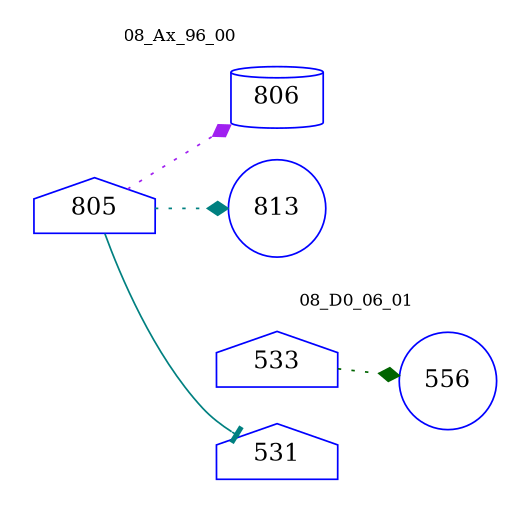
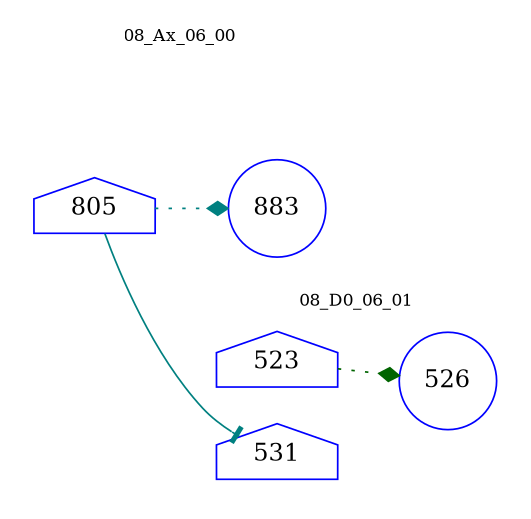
  digraph {
    rankdir=LR
    node [color=blue shape=house]
    edge [arrowhead=diamond color=teal style=dotted]
    n1 [label=805]
-   n2 [label=813 shape=circle]
-   n3 [label=806 shape=cylinder]
-   n4 [label=533]
-   n5 [label=556 shape=circle]
+   n2 [label=883 shape=circle]
+   n4 [label=523]
+   n5 [label=526 shape=circle]
    n6 [label=531]
    subgraph cluster_1 {
      color=white
      fontsize=10
-     label="08_Ax_96_00"
+     label="08_Ax_06_00"
      n1
      n2
-     n3
    }
    subgraph cluster_2 {
      color=white
      fontsize=10
      label="08_D0_06_01"
      n4
      n5
      n6
    }
    n1 -> n2
-   n1 -> n3 [color=purple]
    n1 -> n6 [arrowhead=tee style=solid]
    n4 -> n5 [color=darkgreen]
  }
